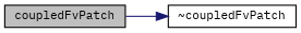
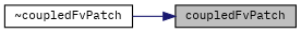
  digraph {
    rankdir=LR
    fontname="IBM Plex Mono"
    node [color=black fontname="IBM Plex Mono" fontsize=10 shape=record]
    n1 [fillcolor=grey75 fontcolor=black height=0.2 label=coupledFvPatch style=filled width=0.4]
    n2 [height=0.2 label="~coupledFvPatch" width=0.4]
-   n1 -> n2 [color=midnightblue fontname="IBM Plex Mono" fontsize=10 labelfontname=FreeSans labelfontsize=10 style=solid]
+   n2 -> n1 [color=midnightblue fontname="IBM Plex Mono" fontsize=10 labelfontname=FreeSans labelfontsize=10 style=solid]
  }
